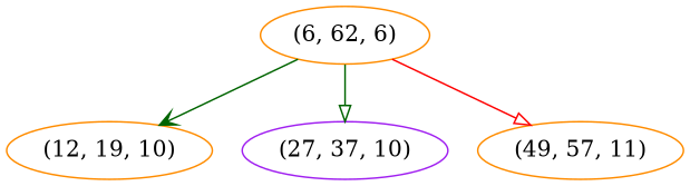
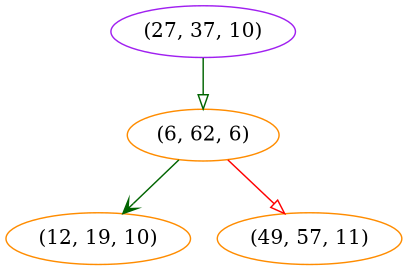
  digraph {
    node [color=darkorange]
    edge [arrowhead=onormal color=darkgreen]
    "(6, 62, 6)"
    "(12, 19, 10)"
    "(27, 37, 10)" [color=purple]
    "(49, 57, 11)"
    "(6, 62, 6)" -> "(12, 19, 10)" [arrowhead=vee]
-   "(6, 62, 6)" -> "(27, 37, 10)"
+   "(27, 37, 10)" -> "(6, 62, 6)"
    "(6, 62, 6)" -> "(49, 57, 11)" [color=red]
  }
